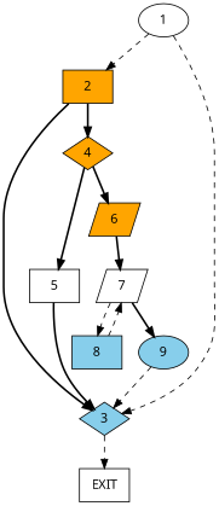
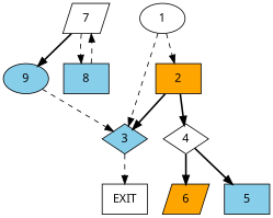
  digraph {
    fontname="Noto Sans"
    node [fillcolor=white fontname="Noto Sans" shape=box style=filled]
    edge [fontname="Noto Sans" style=bold]
    1 [shape=ellipse]
    2 [fillcolor=orange]
    3 [fillcolor=skyblue shape=diamond]
    n4 [label=EXIT]
-   4 [fillcolor=orange shape=diamond]
-   5
+   4 [shape=diamond]
+   5 [fillcolor=skyblue]
    6 [fillcolor=orange shape=parallelogram]
    7 [shape=parallelogram]
    8 [fillcolor=skyblue]
    9 [fillcolor=skyblue shape=ellipse]
    1 -> 2 [style=dashed]
    1 -> 3 [style=dashed]
    2 -> 3
    2 -> 4
    3 -> n4 [style=dashed]
    4 -> 5
    4 -> 6
-   5 -> 3
-   6 -> 7
    7 -> 8 [style=dashed]
    7 -> 9
    8 -> 7 [style=dashed]
    9 -> 3 [style=dashed]
  }
